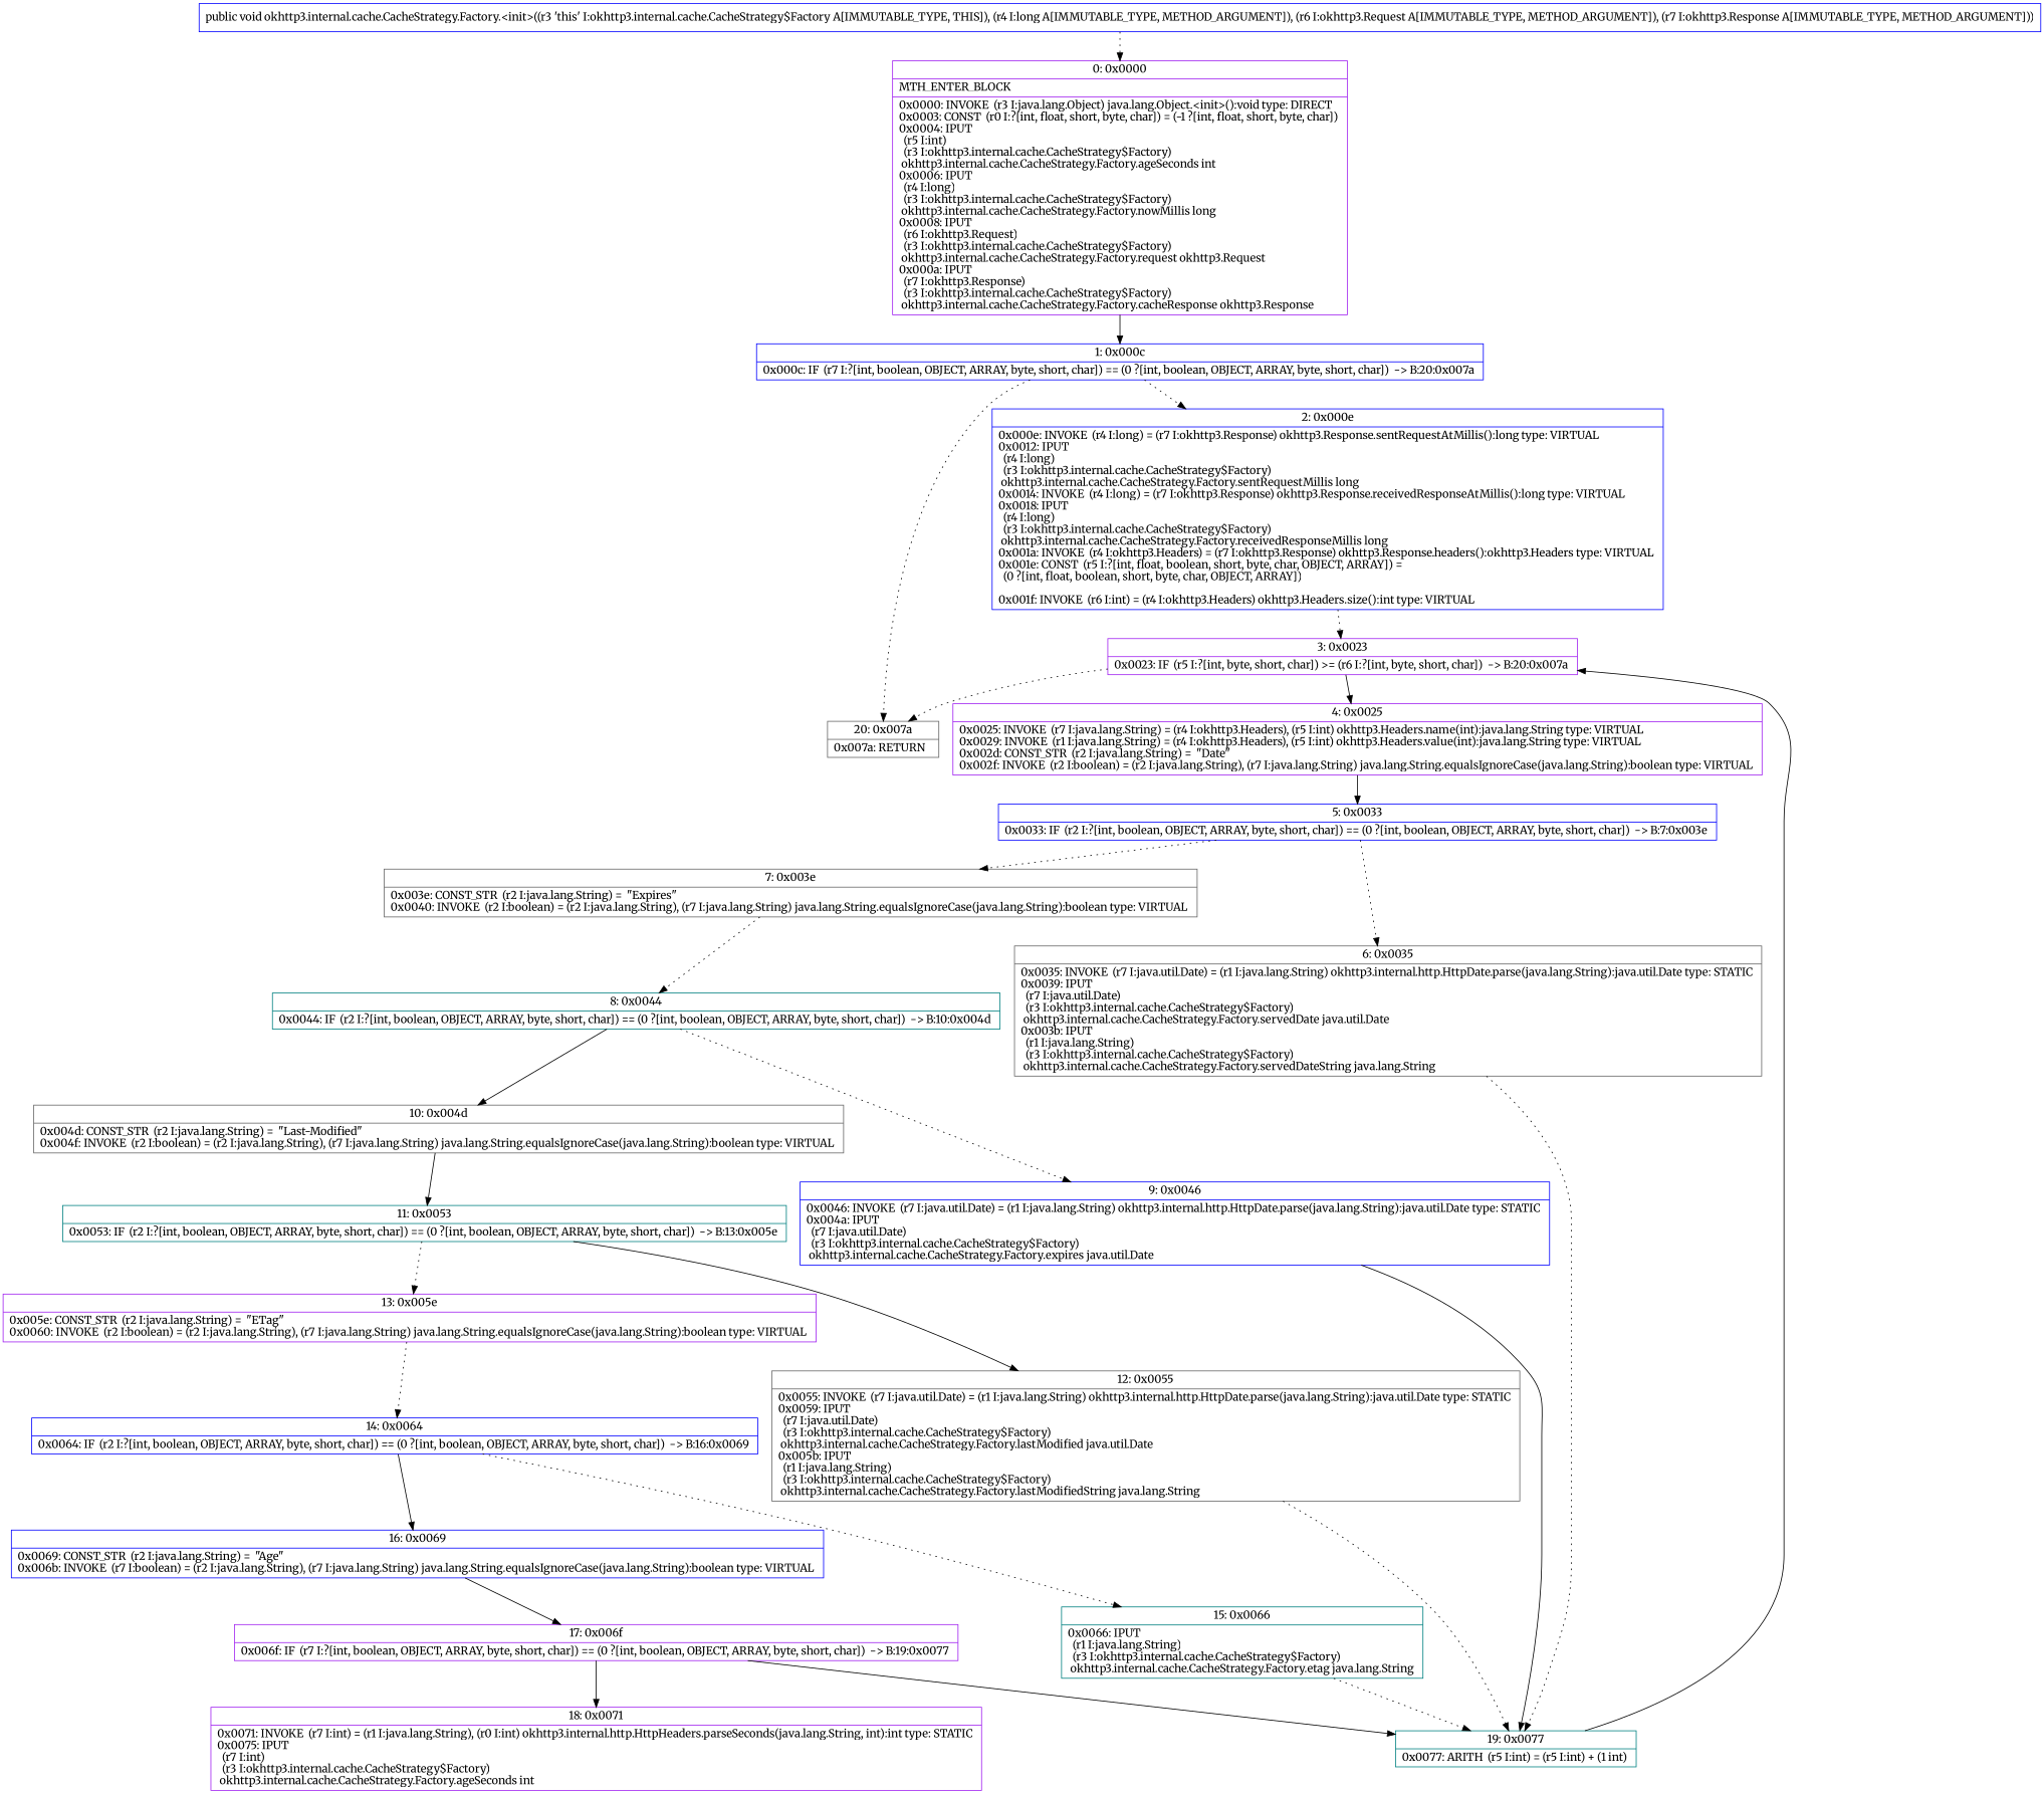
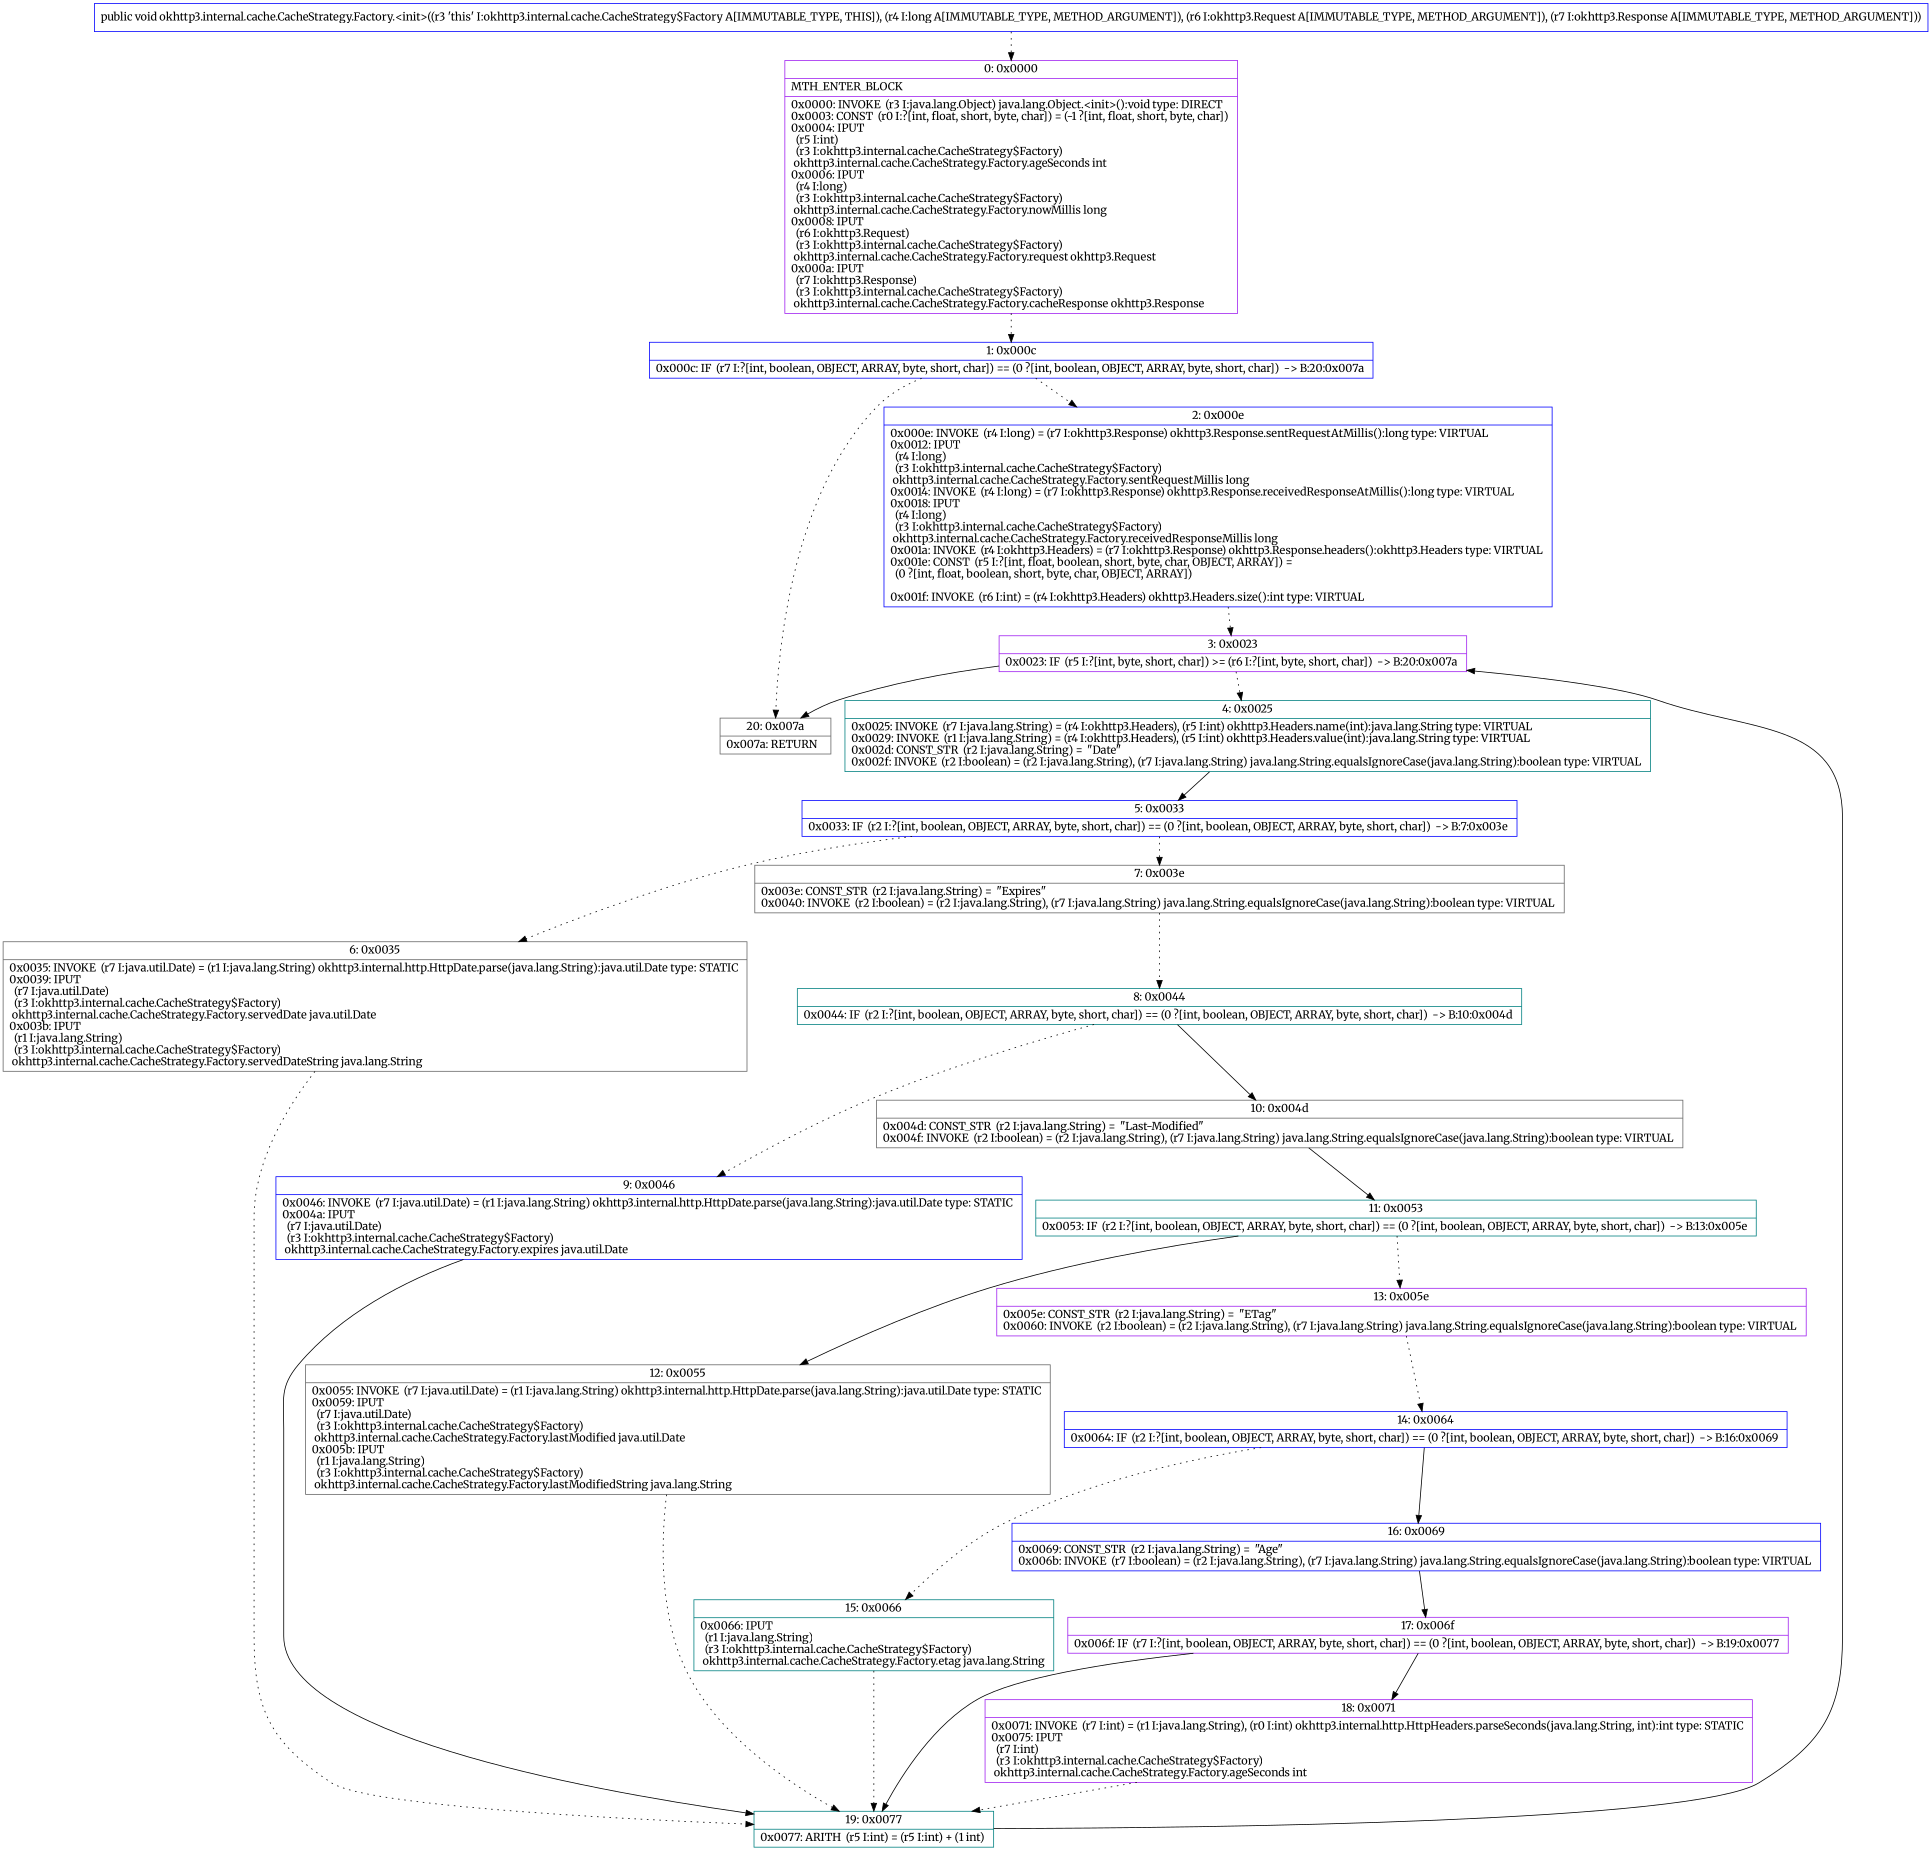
  digraph {
    fontname=Merriweather
    node [color=blue fontname=Merriweather shape=record]
    edge [fontname=Merriweather style=dotted]
    n1 [color=purple label="{0\:\ 0x0000|MTH_ENTER_BLOCK\l|0x0000: INVOKE  (r3 I:java.lang.Object) java.lang.Object.\<init\>():void type: DIRECT \l0x0003: CONST  (r0 I:?[int, float, short, byte, char]) = (\-1 ?[int, float, short, byte, char]) \l0x0004: IPUT  \l  (r5 I:int)\l  (r3 I:okhttp3.internal.cache.CacheStrategy$Factory)\l okhttp3.internal.cache.CacheStrategy.Factory.ageSeconds int \l0x0006: IPUT  \l  (r4 I:long)\l  (r3 I:okhttp3.internal.cache.CacheStrategy$Factory)\l okhttp3.internal.cache.CacheStrategy.Factory.nowMillis long \l0x0008: IPUT  \l  (r6 I:okhttp3.Request)\l  (r3 I:okhttp3.internal.cache.CacheStrategy$Factory)\l okhttp3.internal.cache.CacheStrategy.Factory.request okhttp3.Request \l0x000a: IPUT  \l  (r7 I:okhttp3.Response)\l  (r3 I:okhttp3.internal.cache.CacheStrategy$Factory)\l okhttp3.internal.cache.CacheStrategy.Factory.cacheResponse okhttp3.Response \l}"]
    n2 [label="{1\:\ 0x000c|0x000c: IF  (r7 I:?[int, boolean, OBJECT, ARRAY, byte, short, char]) == (0 ?[int, boolean, OBJECT, ARRAY, byte, short, char])  \-\> B:20:0x007a \l}"]
    n3 [label="{2\:\ 0x000e|0x000e: INVOKE  (r4 I:long) = (r7 I:okhttp3.Response) okhttp3.Response.sentRequestAtMillis():long type: VIRTUAL \l0x0012: IPUT  \l  (r4 I:long)\l  (r3 I:okhttp3.internal.cache.CacheStrategy$Factory)\l okhttp3.internal.cache.CacheStrategy.Factory.sentRequestMillis long \l0x0014: INVOKE  (r4 I:long) = (r7 I:okhttp3.Response) okhttp3.Response.receivedResponseAtMillis():long type: VIRTUAL \l0x0018: IPUT  \l  (r4 I:long)\l  (r3 I:okhttp3.internal.cache.CacheStrategy$Factory)\l okhttp3.internal.cache.CacheStrategy.Factory.receivedResponseMillis long \l0x001a: INVOKE  (r4 I:okhttp3.Headers) = (r7 I:okhttp3.Response) okhttp3.Response.headers():okhttp3.Headers type: VIRTUAL \l0x001e: CONST  (r5 I:?[int, float, boolean, short, byte, char, OBJECT, ARRAY]) = \l  (0 ?[int, float, boolean, short, byte, char, OBJECT, ARRAY])\l \l0x001f: INVOKE  (r6 I:int) = (r4 I:okhttp3.Headers) okhttp3.Headers.size():int type: VIRTUAL \l}"]
    n4 [color=gray40 label="{20\:\ 0x007a|0x007a: RETURN   \l}"]
    n5 [color=purple label="{3\:\ 0x0023|0x0023: IF  (r5 I:?[int, byte, short, char]) \>= (r6 I:?[int, byte, short, char])  \-\> B:20:0x007a \l}"]
-   n6 [color=purple label="{4\:\ 0x0025|0x0025: INVOKE  (r7 I:java.lang.String) = (r4 I:okhttp3.Headers), (r5 I:int) okhttp3.Headers.name(int):java.lang.String type: VIRTUAL \l0x0029: INVOKE  (r1 I:java.lang.String) = (r4 I:okhttp3.Headers), (r5 I:int) okhttp3.Headers.value(int):java.lang.String type: VIRTUAL \l0x002d: CONST_STR  (r2 I:java.lang.String) =  \"Date\" \l0x002f: INVOKE  (r2 I:boolean) = (r2 I:java.lang.String), (r7 I:java.lang.String) java.lang.String.equalsIgnoreCase(java.lang.String):boolean type: VIRTUAL \l}"]
+   n6 [color=teal label="{4\:\ 0x0025|0x0025: INVOKE  (r7 I:java.lang.String) = (r4 I:okhttp3.Headers), (r5 I:int) okhttp3.Headers.name(int):java.lang.String type: VIRTUAL \l0x0029: INVOKE  (r1 I:java.lang.String) = (r4 I:okhttp3.Headers), (r5 I:int) okhttp3.Headers.value(int):java.lang.String type: VIRTUAL \l0x002d: CONST_STR  (r2 I:java.lang.String) =  \"Date\" \l0x002f: INVOKE  (r2 I:boolean) = (r2 I:java.lang.String), (r7 I:java.lang.String) java.lang.String.equalsIgnoreCase(java.lang.String):boolean type: VIRTUAL \l}"]
    n7 [label="{5\:\ 0x0033|0x0033: IF  (r2 I:?[int, boolean, OBJECT, ARRAY, byte, short, char]) == (0 ?[int, boolean, OBJECT, ARRAY, byte, short, char])  \-\> B:7:0x003e \l}"]
    n8 [color=gray40 label="{6\:\ 0x0035|0x0035: INVOKE  (r7 I:java.util.Date) = (r1 I:java.lang.String) okhttp3.internal.http.HttpDate.parse(java.lang.String):java.util.Date type: STATIC \l0x0039: IPUT  \l  (r7 I:java.util.Date)\l  (r3 I:okhttp3.internal.cache.CacheStrategy$Factory)\l okhttp3.internal.cache.CacheStrategy.Factory.servedDate java.util.Date \l0x003b: IPUT  \l  (r1 I:java.lang.String)\l  (r3 I:okhttp3.internal.cache.CacheStrategy$Factory)\l okhttp3.internal.cache.CacheStrategy.Factory.servedDateString java.lang.String \l}"]
    n9 [color=gray40 label="{7\:\ 0x003e|0x003e: CONST_STR  (r2 I:java.lang.String) =  \"Expires\" \l0x0040: INVOKE  (r2 I:boolean) = (r2 I:java.lang.String), (r7 I:java.lang.String) java.lang.String.equalsIgnoreCase(java.lang.String):boolean type: VIRTUAL \l}"]
    n10 [color=teal label="{19\:\ 0x0077|0x0077: ARITH  (r5 I:int) = (r5 I:int) + (1 int) \l}"]
    n11 [color=teal label="{8\:\ 0x0044|0x0044: IF  (r2 I:?[int, boolean, OBJECT, ARRAY, byte, short, char]) == (0 ?[int, boolean, OBJECT, ARRAY, byte, short, char])  \-\> B:10:0x004d \l}"]
    n12 [label="{9\:\ 0x0046|0x0046: INVOKE  (r7 I:java.util.Date) = (r1 I:java.lang.String) okhttp3.internal.http.HttpDate.parse(java.lang.String):java.util.Date type: STATIC \l0x004a: IPUT  \l  (r7 I:java.util.Date)\l  (r3 I:okhttp3.internal.cache.CacheStrategy$Factory)\l okhttp3.internal.cache.CacheStrategy.Factory.expires java.util.Date \l}"]
    n13 [color=gray40 label="{10\:\ 0x004d|0x004d: CONST_STR  (r2 I:java.lang.String) =  \"Last\-Modified\" \l0x004f: INVOKE  (r2 I:boolean) = (r2 I:java.lang.String), (r7 I:java.lang.String) java.lang.String.equalsIgnoreCase(java.lang.String):boolean type: VIRTUAL \l}"]
    n14 [color=teal label="{11\:\ 0x0053|0x0053: IF  (r2 I:?[int, boolean, OBJECT, ARRAY, byte, short, char]) == (0 ?[int, boolean, OBJECT, ARRAY, byte, short, char])  \-\> B:13:0x005e \l}"]
    n15 [color=gray40 label="{12\:\ 0x0055|0x0055: INVOKE  (r7 I:java.util.Date) = (r1 I:java.lang.String) okhttp3.internal.http.HttpDate.parse(java.lang.String):java.util.Date type: STATIC \l0x0059: IPUT  \l  (r7 I:java.util.Date)\l  (r3 I:okhttp3.internal.cache.CacheStrategy$Factory)\l okhttp3.internal.cache.CacheStrategy.Factory.lastModified java.util.Date \l0x005b: IPUT  \l  (r1 I:java.lang.String)\l  (r3 I:okhttp3.internal.cache.CacheStrategy$Factory)\l okhttp3.internal.cache.CacheStrategy.Factory.lastModifiedString java.lang.String \l}"]
    n16 [color=purple label="{13\:\ 0x005e|0x005e: CONST_STR  (r2 I:java.lang.String) =  \"ETag\" \l0x0060: INVOKE  (r2 I:boolean) = (r2 I:java.lang.String), (r7 I:java.lang.String) java.lang.String.equalsIgnoreCase(java.lang.String):boolean type: VIRTUAL \l}"]
    n17 [label="{14\:\ 0x0064|0x0064: IF  (r2 I:?[int, boolean, OBJECT, ARRAY, byte, short, char]) == (0 ?[int, boolean, OBJECT, ARRAY, byte, short, char])  \-\> B:16:0x0069 \l}"]
    n18 [color=teal label="{15\:\ 0x0066|0x0066: IPUT  \l  (r1 I:java.lang.String)\l  (r3 I:okhttp3.internal.cache.CacheStrategy$Factory)\l okhttp3.internal.cache.CacheStrategy.Factory.etag java.lang.String \l}"]
    n19 [label="{16\:\ 0x0069|0x0069: CONST_STR  (r2 I:java.lang.String) =  \"Age\" \l0x006b: INVOKE  (r7 I:boolean) = (r2 I:java.lang.String), (r7 I:java.lang.String) java.lang.String.equalsIgnoreCase(java.lang.String):boolean type: VIRTUAL \l}"]
    n20 [color=purple label="{17\:\ 0x006f|0x006f: IF  (r7 I:?[int, boolean, OBJECT, ARRAY, byte, short, char]) == (0 ?[int, boolean, OBJECT, ARRAY, byte, short, char])  \-\> B:19:0x0077 \l}"]
    n21 [color=purple label="{18\:\ 0x0071|0x0071: INVOKE  (r7 I:int) = (r1 I:java.lang.String), (r0 I:int) okhttp3.internal.http.HttpHeaders.parseSeconds(java.lang.String, int):int type: STATIC \l0x0075: IPUT  \l  (r7 I:int)\l  (r3 I:okhttp3.internal.cache.CacheStrategy$Factory)\l okhttp3.internal.cache.CacheStrategy.Factory.ageSeconds int \l}"]
    n22 [label="{public void okhttp3.internal.cache.CacheStrategy.Factory.\<init\>((r3 'this' I:okhttp3.internal.cache.CacheStrategy$Factory A[IMMUTABLE_TYPE, THIS]), (r4 I:long A[IMMUTABLE_TYPE, METHOD_ARGUMENT]), (r6 I:okhttp3.Request A[IMMUTABLE_TYPE, METHOD_ARGUMENT]), (r7 I:okhttp3.Response A[IMMUTABLE_TYPE, METHOD_ARGUMENT])) }"]
-   n1 -> n2 [style=solid]
+   n1 -> n2
    n2 -> n3
    n2 -> n4
    n3 -> n5
-   n5 -> n4
-   n5 -> n6 [style=solid]
+   n5 -> n4 [style=solid]
+   n5 -> n6
    n6 -> n7 [style=solid]
    n7 -> n8
    n7 -> n9
    n8 -> n10
    n9 -> n11
    n10 -> n5 [style=solid]
    n11 -> n12
    n11 -> n13 [style=solid]
    n12 -> n10 [style=solid]
    n13 -> n14 [style=solid]
    n14 -> n15 [style=solid]
    n14 -> n16
    n15 -> n10
    n16 -> n17
    n17 -> n18
    n17 -> n19 [style=solid]
    n18 -> n10
    n19 -> n20 [style=solid]
    n20 -> n10 [style=solid]
    n20 -> n21 [style=solid]
+   n21 -> n10
    n22 -> n1
  }
